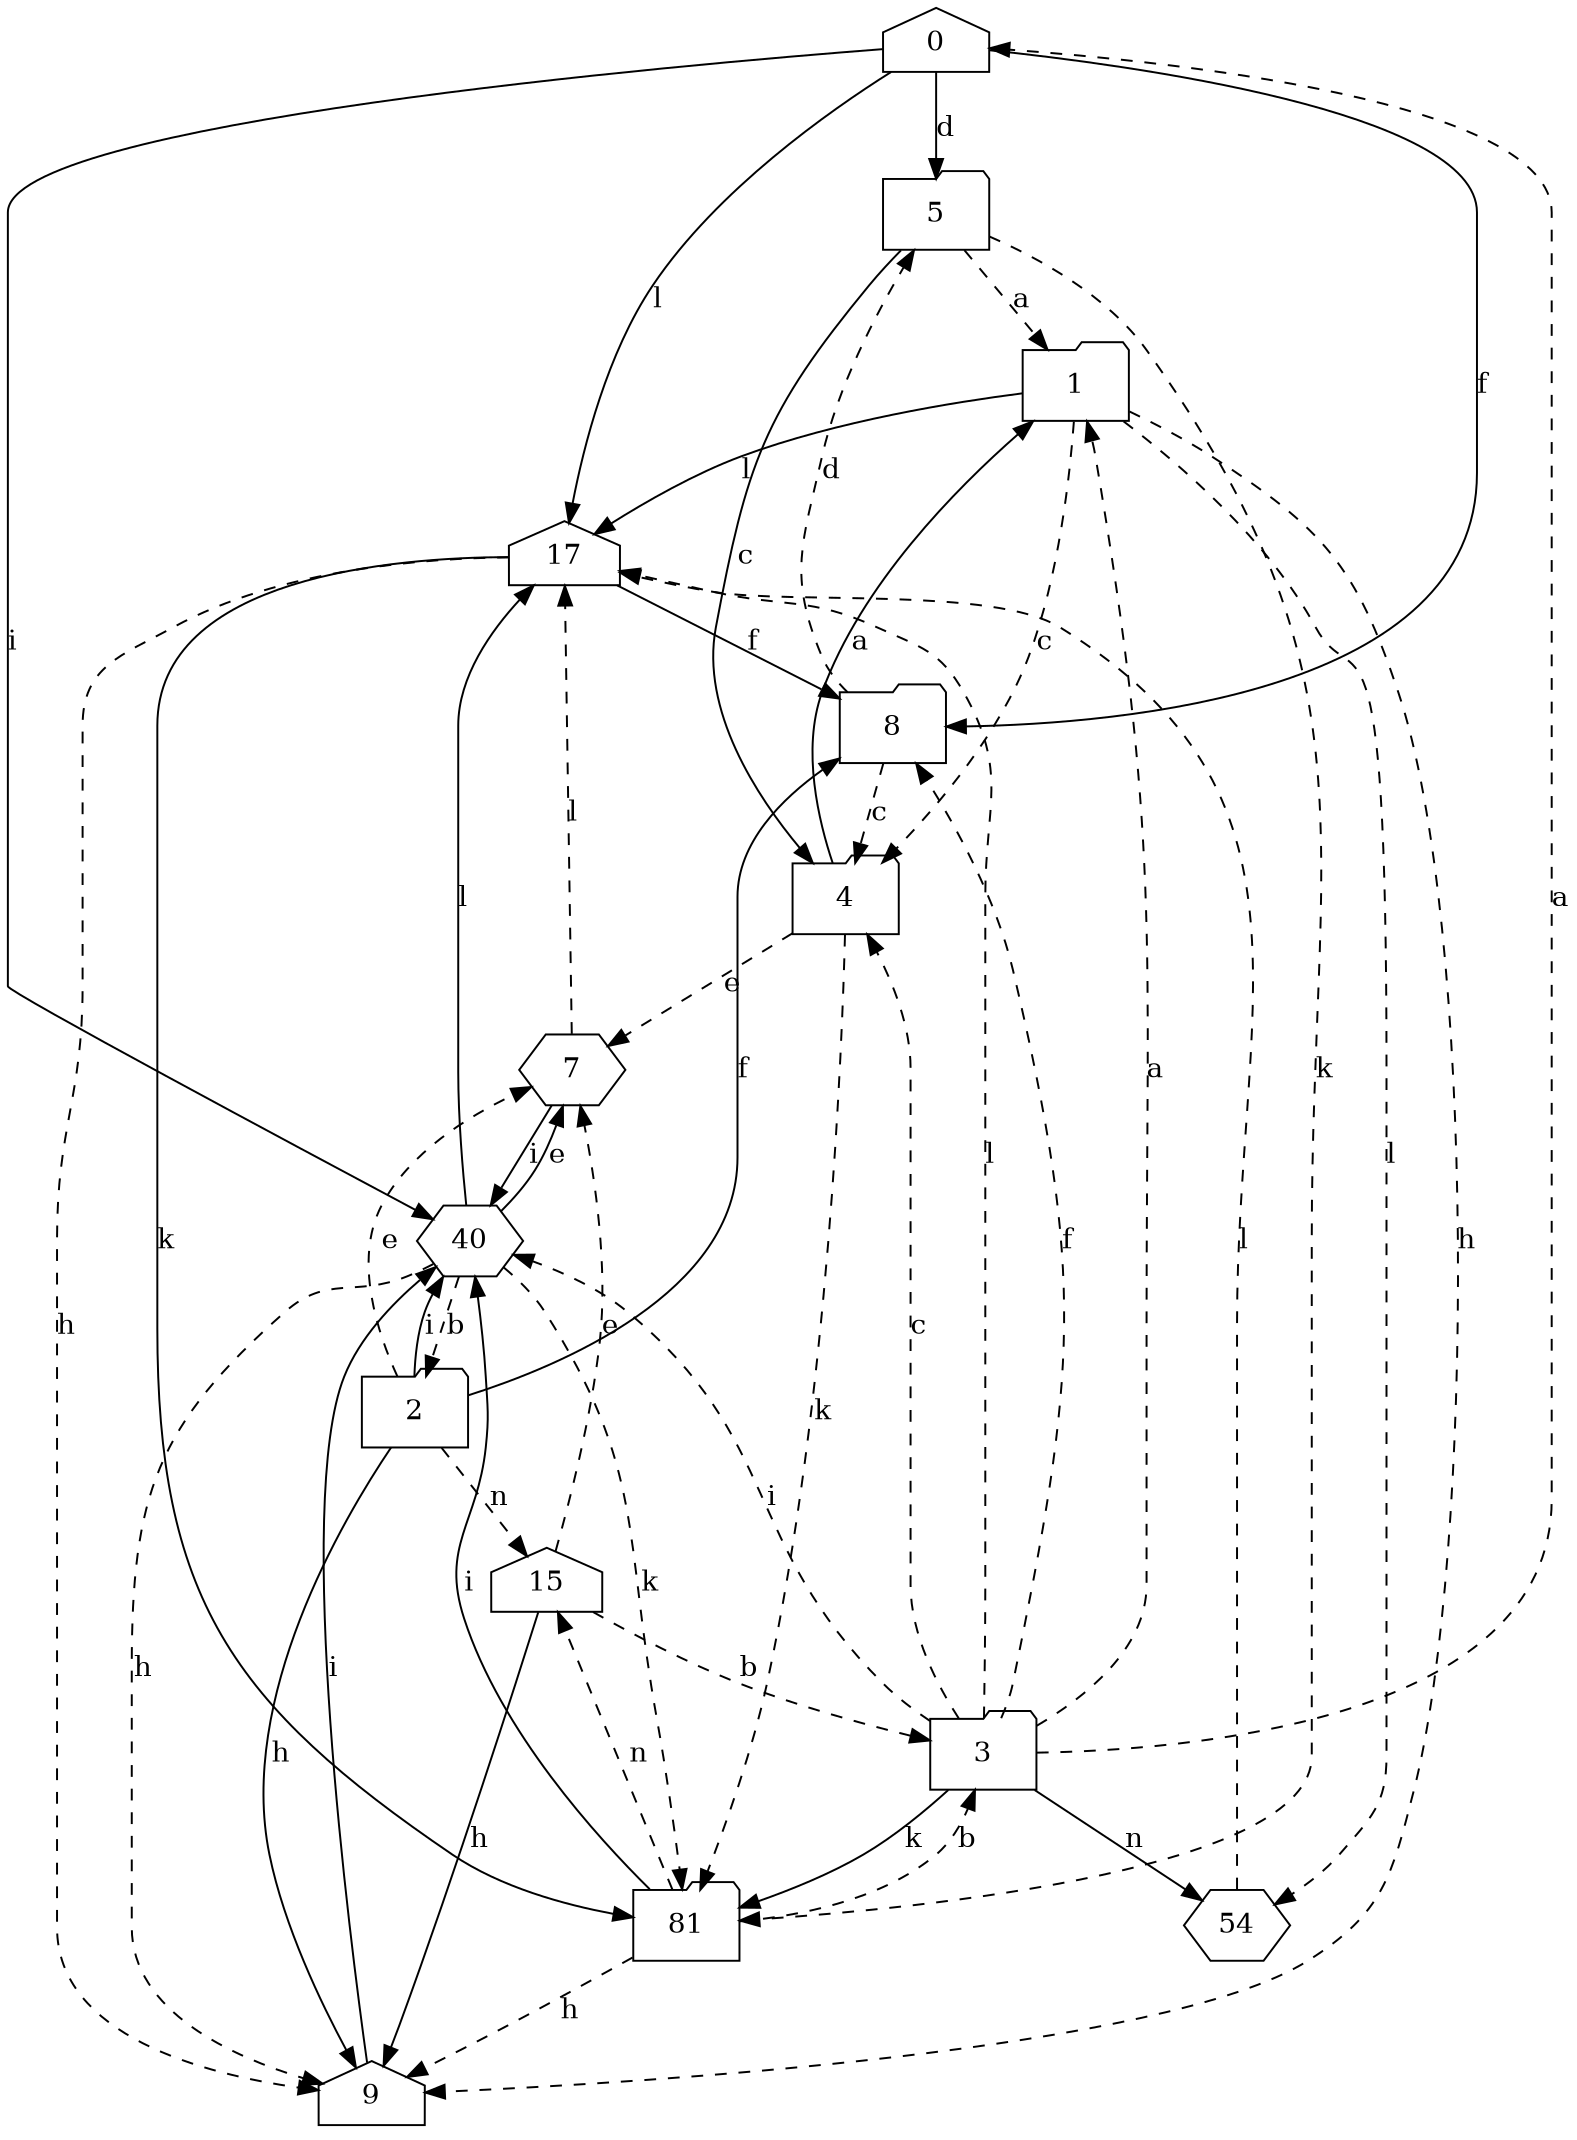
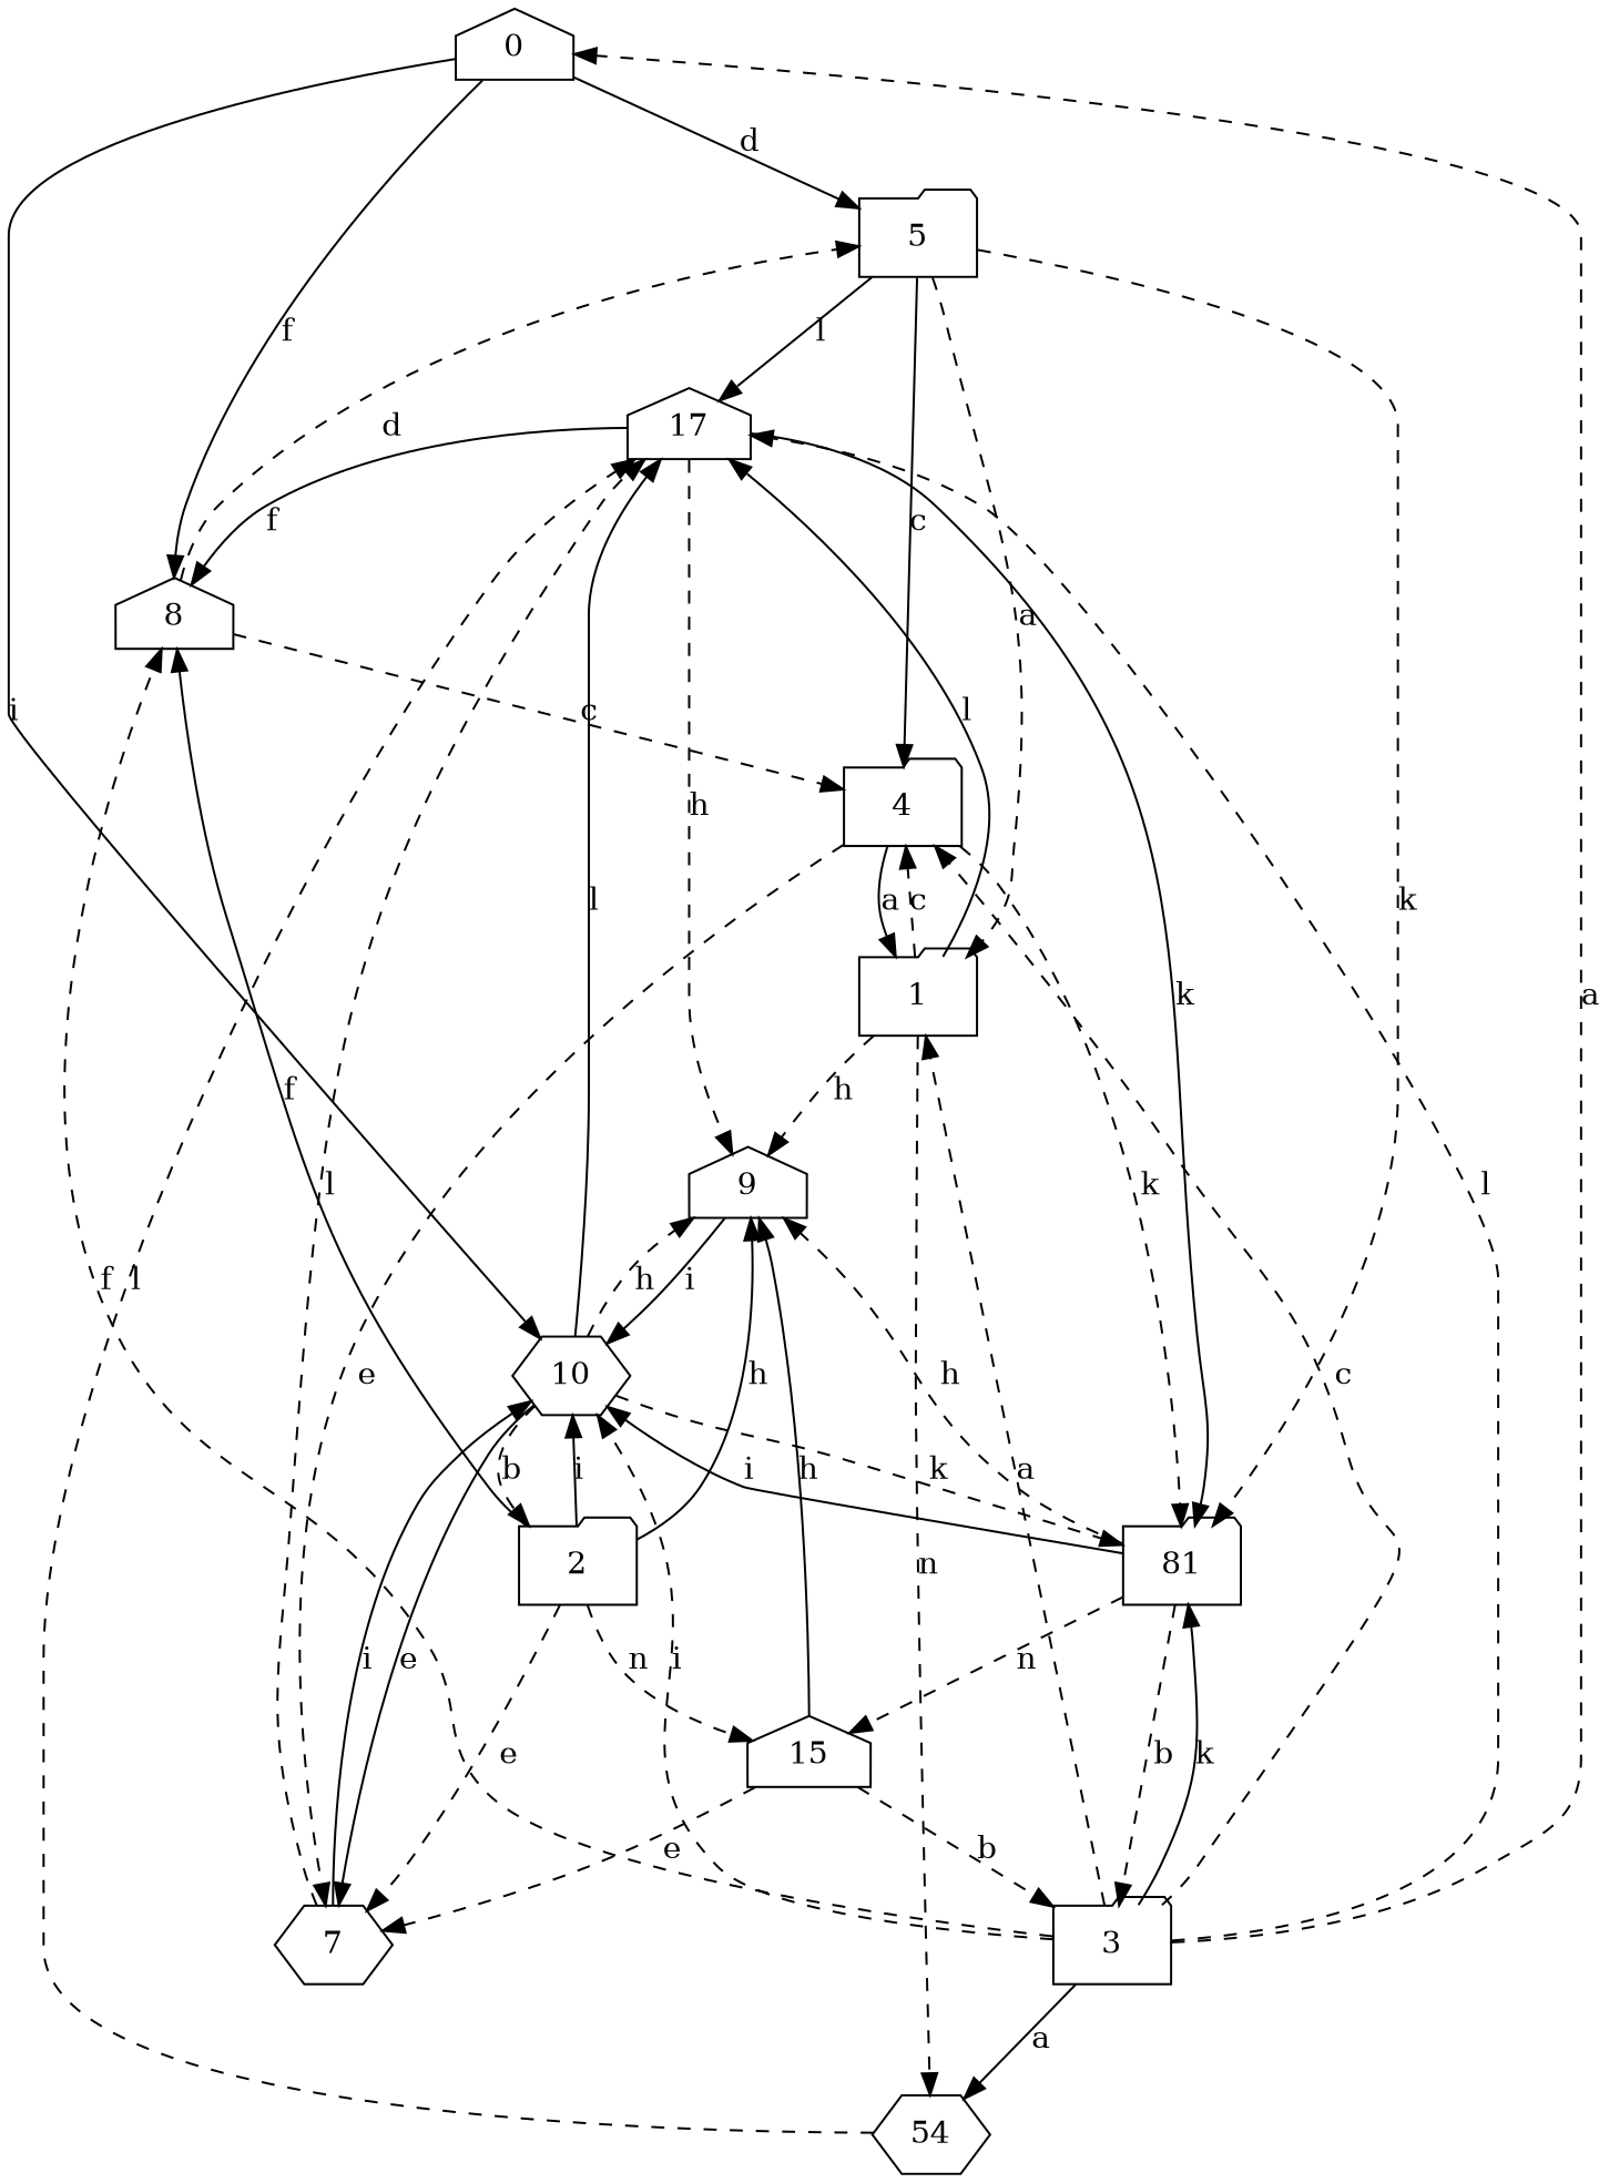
  strict digraph {
    node [shape=folder]
    edge [style=dashed]
    0 [shape=house]
    5
-   8
-   10 [shape=hexagon label=40]
+   8 [shape=house]
+   10 [shape=hexagon]
    n5 [label=17 shape=house]
    1
    4
    n8 [label=81]
    9 [shape=house]
    2
    7 [shape=hexagon]
    n12 [label=54 shape=hexagon]
    15 [shape=house]
    3
    0 -> 5 [label=d style=solid]
    0 -> 8 [label=f style=solid]
    0 -> 10 [label=i style=solid]
-   0 -> n5 [label=l style=solid]
+   5 -> n5 [label=l style=solid]
    5 -> 1 [label=a]
    5 -> 4 [label=c style=solid]
    5 -> n8 [label=k]
    8 -> 5 [label=d]
    8 -> 4 [label=c]
    10 -> n5 [label=l style=solid]
    10 -> n8 [label=k]
    10 -> 9 [label=h]
    10 -> 2 [label=b]
    10 -> 7 [label=e style=solid]
    n5 -> 8 [label=f style=solid]
    n5 -> n8 [label=k style=solid]
    n5 -> 9 [label=h]
    1 -> n5 [label=l style=solid]
    1 -> 4 [label=c]
    1 -> 9 [label=h]
-   1 -> n12 [label=l]
+   1 -> n12 [label=n]
    4 -> 1 [label=a style=solid]
    4 -> n8 [label=k]
    4 -> 7 [label=e]
    n8 -> 10 [label=i style=solid]
    n8 -> 9 [label=h]
    n8 -> 15 [label=n]
    n8 -> 3 [label=b]
    9 -> 10 [label=i style=solid]
    2 -> 8 [label=f style=solid]
    2 -> 10 [label=i style=solid]
    2 -> 9 [label=h style=solid]
    2 -> 7 [label=e]
    2 -> 15 [label=n]
    7 -> 10 [label=i style=solid]
    7 -> n5 [label=l]
    n12 -> n5 [label=l]
    15 -> 9 [label=h style=solid]
    15 -> 7 [label=e]
    15 -> 3 [label=b]
    3 -> 0 [label=a]
    3 -> 8 [label=f]
    3 -> 10 [label=i]
    3 -> n5 [label=l]
    3 -> 1 [label=a]
    3 -> 4 [label=c]
    3 -> n8 [label=k style=solid]
-   3 -> n12 [label=n style=solid]
+   3 -> n12 [label=a style=solid]
  }
